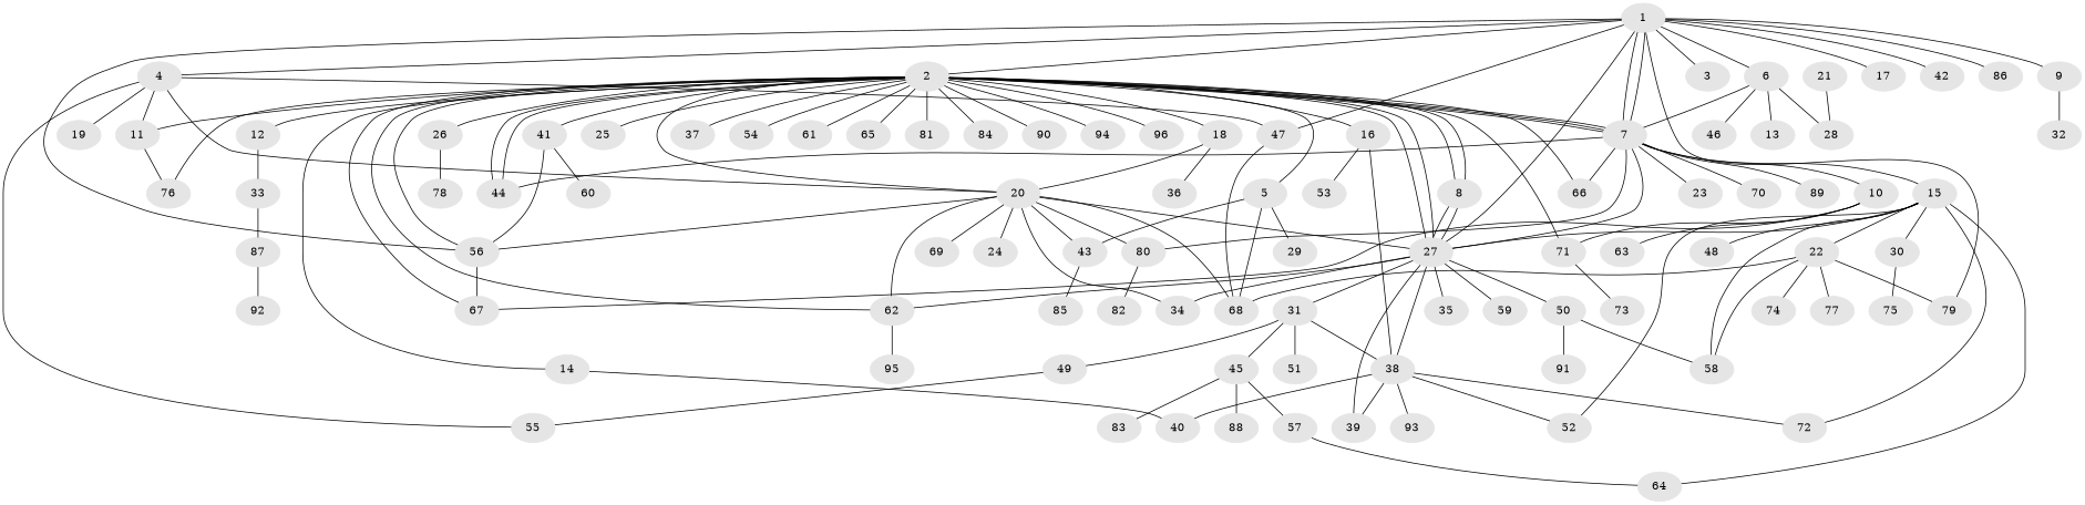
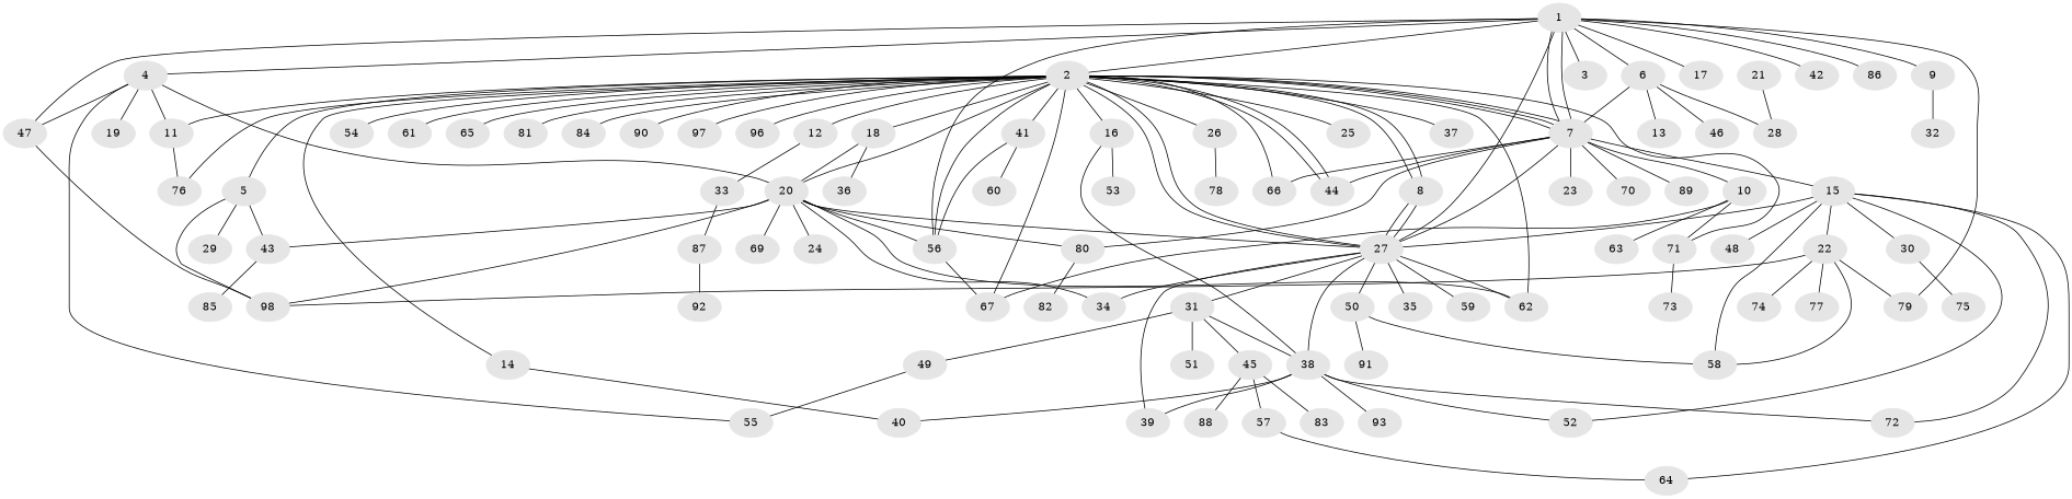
  graph {
    node [color=gray90 style=filled]
    1
    2
    3
    4
    6
    7
    9
    17
    27
    42
    47
    56
    79
    86
    5
    8
    11
    12
    14
    16
    18
    20
    25
    26
    37
    41
    44
    54
    61
    62
    65
    66
    67
    71
    76
    81
    84
    90
-   94
+   94 [label=97]
    96
    19
    55
    13
    46
    28
    10
    15
    23
    70
    80
    89
    32
    38
    34
    31
    35
    39
    50
    59
-   68
+   68 [label=98]
    29
    43
    33
    40
    53
    36
    24
    69
    78
    60
-   95
    73
    85
    21
    63
    22
    30
    48
    52
    58
    64
    72
    82
    87
    74
    77
    75
    93
    45
    49
    51
    91
    57
    83
    88
    92
    1 -- 2
    1 -- 3
    1 -- 4
    1 -- 6
    1 -- 7
    1 -- 7
    1 -- 9
    1 -- 17
    1 -- 27
    1 -- 42
    1 -- 47
    1 -- 56
    1 -- 79
    1 -- 86
    2 -- 7
    2 -- 7
    2 -- 7
    2 -- 27
    2 -- 27
    2 -- 56
    2 -- 5
    2 -- 8
    2 -- 8
    2 -- 11
    2 -- 12
    2 -- 14
    2 -- 16
    2 -- 18
    2 -- 20
    2 -- 25
    2 -- 26
    2 -- 37
    2 -- 41
    2 -- 44
    2 -- 44
    2 -- 54
    2 -- 61
    2 -- 62
    2 -- 65
    2 -- 66
    2 -- 67
    2 -- 71
    2 -- 76
    2 -- 81
    2 -- 84
    2 -- 90
    2 -- 94
    2 -- 96
    4 -- 47
    4 -- 11
    4 -- 20
    4 -- 19
    4 -- 55
    6 -- 7
    6 -- 13
    6 -- 46
    6 -- 28
    7 -- 27
    7 -- 44
    7 -- 66
    7 -- 10
    7 -- 15
    7 -- 23
    7 -- 70
    7 -- 80
    7 -- 89
    9 -- 32
    27 -- 62
    27 -- 38
    27 -- 34
    27 -- 31
    27 -- 35
    27 -- 39
    27 -- 50
    27 -- 59
    47 -- 68
    56 -- 67
    5 -- 68
    5 -- 29
    5 -- 43
    8 -- 27
    8 -- 27
    11 -- 76
    12 -- 33
    14 -- 40
    16 -- 38
    16 -- 53
    18 -- 20
    18 -- 36
    20 -- 27
    20 -- 56
    20 -- 62
    20 -- 80
    20 -- 34
    20 -- 68
    20 -- 43
    20 -- 24
    20 -- 69
    26 -- 78
    41 -- 56
    41 -- 60
-   62 -- 95
    71 -- 73
    10 -- 67
    10 -- 71
    10 -- 63
    15 -- 27
    15 -- 22
    15 -- 30
    15 -- 48
    15 -- 52
    15 -- 58
    15 -- 64
    15 -- 72
    80 -- 82
    38 -- 39
    38 -- 40
    38 -- 52
    38 -- 72
    38 -- 93
    31 -- 38
    31 -- 45
    31 -- 49
    31 -- 51
    50 -- 58
    50 -- 91
    43 -- 85
    33 -- 87
    21 -- 28
    22 -- 79
    22 -- 68
    22 -- 58
    22 -- 74
    22 -- 77
    30 -- 75
    87 -- 92
    45 -- 57
    45 -- 83
    45 -- 88
    49 -- 55
    57 -- 64
  }
